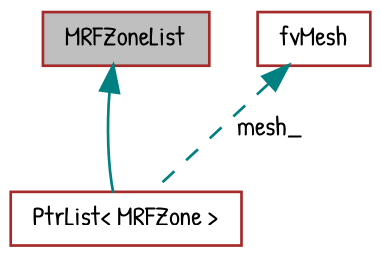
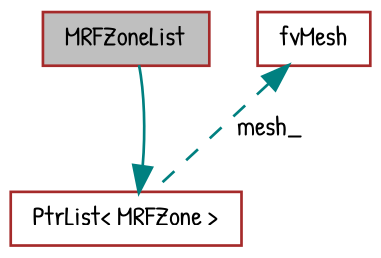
  digraph {
    fontname="Patrick Hand"
    node [color=brown fontname="Patrick Hand" fontsize=10 shape=record]
    edge [color=teal dir=back fontname="Patrick Hand" fontsize=10 labelfontname=FreeSans labelfontsize=10]
    n1 [fillcolor=grey75 fontcolor=black height=0.2 label=MRFZoneList style=filled width=0.4]
    n2 [height=0.2 label="PtrList\< MRFZone \>" width=0.4]
    n3 [height=0.2 label=fvMesh width=0.4]
-   n1 -> n2 [style=solid]
+   n2 -> n1 [style=solid]
    n3 -> n2 [label=" mesh_" style=dashed]
  }
